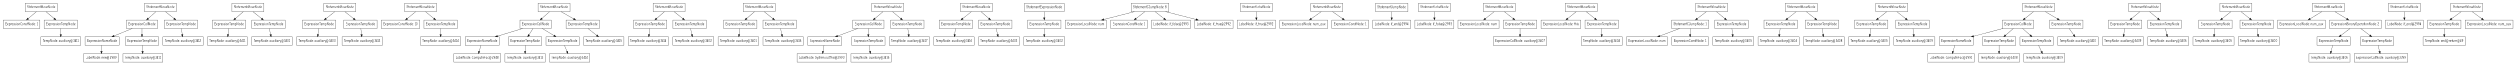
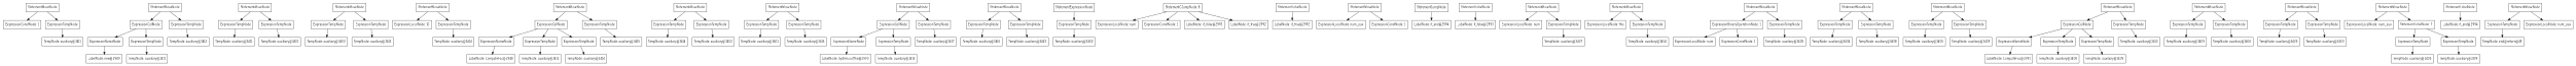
  digraph {
    fontname="Comic Neue"
    node [fontname="Comic Neue" shape=box]
    edge [fontname="Comic Neue"]
    n1 [label=StatementMoveNode]
    n2 [label="ExpressionConstNode: 1"]
    n3 [label=ExpressionTempNode]
    n4 [label="TempNode: auxiliary@3411"]
    n5 [label=StatementMoveNode]
    n6 [label=ExpressionCallNode]
    n7 [label=ExpressionTempNode]
    n8 [label=ExpressionNameNode]
    n9 [label=ExpressionTempNode]
    n10 [label="TempNode: auxiliary@3412"]
    n11 [label="LabelNode: new@2989"]
    n12 [label="TempNode: auxiliary@3411"]
    n13 [label=StatementMoveNode]
    n14 [label=ExpressionTempNode]
    n15 [label=ExpressionTempNode]
    n16 [label="TempNode: auxiliary@3411"]
    n17 [label="TempNode: auxiliary@3401"]
    n18 [label=StatementMoveNode]
    n19 [label=ExpressionTempNode]
    n20 [label=ExpressionTempNode]
    n21 [label="TempNode: auxiliary@3400"]
    n22 [label="TempNode: auxiliary@3413"]
    n23 [label=StatementMoveNode]
-   n24 [label="ExpressionConstNode: 10"]
+   n24 [label="ExpressionLocalNode: 10"]
    n25 [label=ExpressionTempNode]
    n26 [label="TempNode: auxiliary@3414"]
    n27 [label=StatementMoveNode]
    n28 [label=ExpressionCallNode]
    n29 [label=ExpressionTempNode]
    n30 [label=ExpressionNameNode]
    n31 [label=ExpressionTempNode]
    n32 [label=ExpressionTempNode]
    n33 [label="TempNode: auxiliary@3415"]
    n34 [label="LabelNode: ComputeFac@2948"]
    n35 [label="TempNode: auxiliary@3413"]
    n36 [label="TempNode: auxiliary@3414"]
    n37 [label=StatementMoveNode]
    n38 [label=ExpressionTempNode]
    n39 [label=ExpressionTempNode]
    n40 [label="TempNode: auxiliary@3414"]
    n41 [label="TempNode: auxiliary@3402"]
    n42 [label=StatementMoveNode]
    n43 [label=ExpressionTempNode]
    n44 [label=ExpressionTempNode]
    n45 [label="TempNode: auxiliary@3401"]
    n46 [label="TempNode: auxiliary@3416"]
    n47 [label=StatementMoveNode]
    n48 [label=ExpressionCallNode]
    n49 [label=ExpressionTempNode]
    n50 [label=ExpressionNameNode]
    n51 [label=ExpressionTempNode]
    n52 [label="TempNode: auxiliary@3417"]
    n53 [label="LabelNode: System.out.this@2990"]
    n54 [label="TempNode: auxiliary@3416"]
    n55 [label=StatementMoveNode]
    n56 [label=ExpressionTempNode]
    n57 [label=ExpressionTempNode]
    n58 [label="TempNode: auxiliary@3416"]
-   n59 [label="TempNode: auxiliary@3403"]
+   n59 [label="TempNode: auxiliary@3423"]
    n60 [label=StatementExpressionNode]
    n61 [label=ExpressionTempNode]
    n62 [label="TempNode: auxiliary@3402"]
    n63 [label="StatementCJumpNode: 8"]
    n64 [label="ExpressionLocalNode: num"]
    n65 [label="ExpressionConstNode: 1"]
    n66 [label="LabelNode: if_false@2993"]
    n67 [label="LabelNode: if_true@2992"]
    n68 [label=StatementLabelNode]
    n69 [label="LabelNode: if_true@2992"]
    n70 [label=StatementMoveNode]
    n71 [label="ExpressionLocalNode: num_aux"]
    n72 [label="ExpressionConstNode: 1"]
    n73 [label=StatementJumpNode]
    n74 [label="LabelNode: if_end@2994"]
    n75 [label=StatementLabelNode]
    n76 [label="LabelNode: if_false@2993"]
    n77 [label=StatementMoveNode]
    n78 [label="ExpressionLocalNode: num"]
    n79 [label=ExpressionTempNode]
-   n80 [label="ExpressionCallNode: auxiliary@3407"]
+   n80 [label="TempNode: auxiliary@3407"]
    n81 [label=StatementMoveNode]
    n82 [label="ExpressionLocalNode: this"]
    n83 [label=ExpressionTempNode]
    n84 [label="TempNode: auxiliary@3404"]
    n85 [label=StatementMoveNode]
-   n86 [label="StatementCJumpNode: 1"]
+   n86 [label="ExpressionBinaryOperationNode: 1"]
    n87 [label=ExpressionTempNode]
    n88 [label="ExpressionLocalNode: num"]
    n89 [label="ExpressionConstNode: 1"]
    n90 [label="TempNode: auxiliary@3405"]
    n91 [label=StatementMoveNode]
    n92 [label=ExpressionTempNode]
    n93 [label=ExpressionTempNode]
    n94 [label="TempNode: auxiliary@3404"]
    n95 [label="TempNode: auxiliary@3408"]
    n96 [label=StatementMoveNode]
    n97 [label=ExpressionTempNode]
    n98 [label=ExpressionTempNode]
    n99 [label="TempNode: auxiliary@3405"]
    n100 [label="TempNode: auxiliary@3409"]
    n101 [label=StatementMoveNode]
    n102 [label=ExpressionCallNode]
    n103 [label=ExpressionTempNode]
    n104 [label=ExpressionNameNode]
    n105 [label=ExpressionTempNode]
    n106 [label=ExpressionTempNode]
    n107 [label="TempNode: auxiliary@3410"]
    n108 [label="LabelNode: ComputeFac@2991"]
    n109 [label="TempNode: auxiliary@3408"]
    n110 [label="TempNode: auxiliary@3409"]
    n111 [label=StatementMoveNode]
    n112 [label=ExpressionTempNode]
    n113 [label=ExpressionTempNode]
    n114 [label="TempNode: auxiliary@3409"]
    n115 [label="TempNode: auxiliary@3406"]
    n116 [label=StatementMoveNode]
    n117 [label=ExpressionTempNode]
    n118 [label=ExpressionTempNode]
    n119 [label="TempNode: auxiliary@3405"]
    n120 [label="TempNode: auxiliary@3400"]
    n121 [label=StatementMoveNode]
    n122 [label="ExpressionLocalNode: num_aux"]
-   n123 [label="ExpressionBinaryOperationNode: 2"]
+   n123 [label="StatementLabelNode: 2"]
    n124 [label=ExpressionTempNode]
    n125 [label=ExpressionTempNode]
    n126 [label="TempNode: auxiliary@3406"]
-   n127 [label="ExpressionCallNode: auxiliary@3399"]
+   n127 [label="TempNode: auxiliary@3399"]
    n128 [label=StatementLabelNode]
    n129 [label="LabelNode: if_end@2994"]
    n130 [label=StatementMoveNode]
    n131 [label=ExpressionTempNode]
    n132 [label="ExpressionLocalNode: num_aux"]
    n133 [label="TempNode: end@return@49"]
    n1 -> n2
    n1 -> n3
    n3 -> n4
    n5 -> n6
    n5 -> n7
    n6 -> n8
    n6 -> n9
    n7 -> n10
    n8 -> n11
    n9 -> n12
    n13 -> n14
    n13 -> n15
    n14 -> n16
    n15 -> n17
    n18 -> n19
    n18 -> n20
    n19 -> n21
    n20 -> n22
    n23 -> n24
    n23 -> n25
    n25 -> n26
    n27 -> n28
    n27 -> n29
    n28 -> n30
    n28 -> n31
    n28 -> n32
    n29 -> n33
    n30 -> n34
    n31 -> n35
    n32 -> n36
    n37 -> n38
    n37 -> n39
    n38 -> n40
    n39 -> n41
    n42 -> n43
    n42 -> n44
    n43 -> n45
    n44 -> n46
    n47 -> n48
    n47 -> n49
    n48 -> n50
    n48 -> n51
    n49 -> n52
    n50 -> n53
    n51 -> n54
    n55 -> n56
    n55 -> n57
    n56 -> n58
    n57 -> n59
    n60 -> n61
    n61 -> n62
    n63 -> n64
    n63 -> n65
    n63 -> n66
    n63 -> n67
    n68 -> n69
    n70 -> n71
    n70 -> n72
    n73 -> n74
    n75 -> n76
    n77 -> n78
    n77 -> n79
    n79 -> n80
    n81 -> n82
    n81 -> n83
    n83 -> n84
    n85 -> n86
    n85 -> n87
    n86 -> n88
    n86 -> n89
    n87 -> n90
    n91 -> n92
    n91 -> n93
    n92 -> n94
    n93 -> n95
    n96 -> n97
    n96 -> n98
    n97 -> n99
    n98 -> n100
    n101 -> n102
    n101 -> n103
    n102 -> n104
    n102 -> n105
    n102 -> n106
    n103 -> n107
    n104 -> n108
    n105 -> n109
    n106 -> n110
    n111 -> n112
    n111 -> n113
    n112 -> n114
    n113 -> n115
    n116 -> n117
    n116 -> n118
    n117 -> n119
    n118 -> n120
    n121 -> n122
    n121 -> n123
    n123 -> n124
    n123 -> n125
    n124 -> n126
    n125 -> n127
    n128 -> n129
    n130 -> n131
    n130 -> n132
    n131 -> n133
  }
